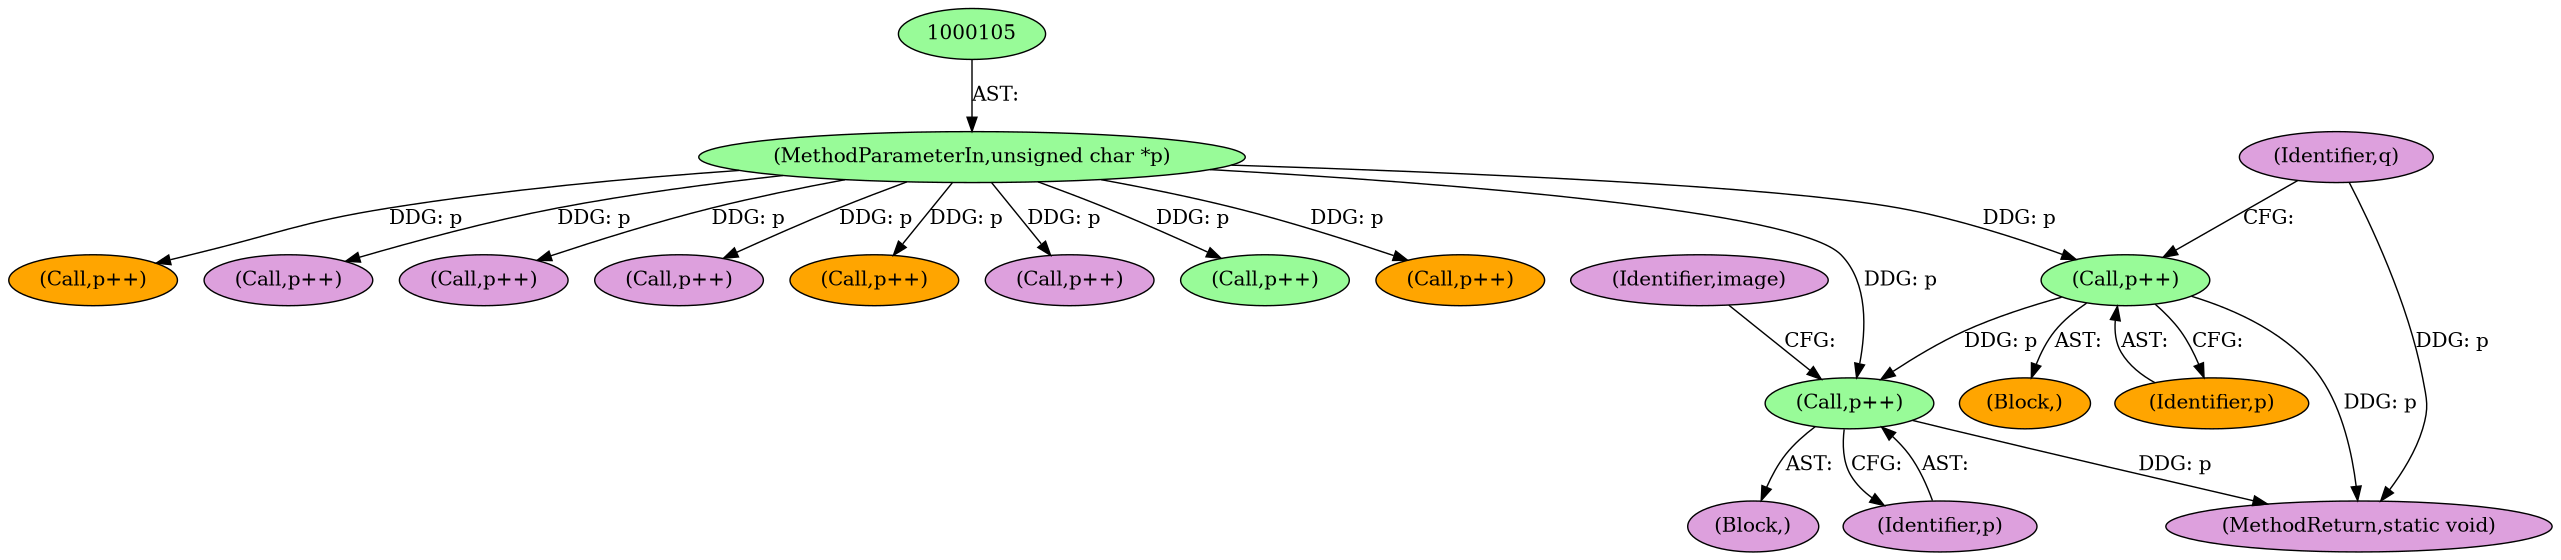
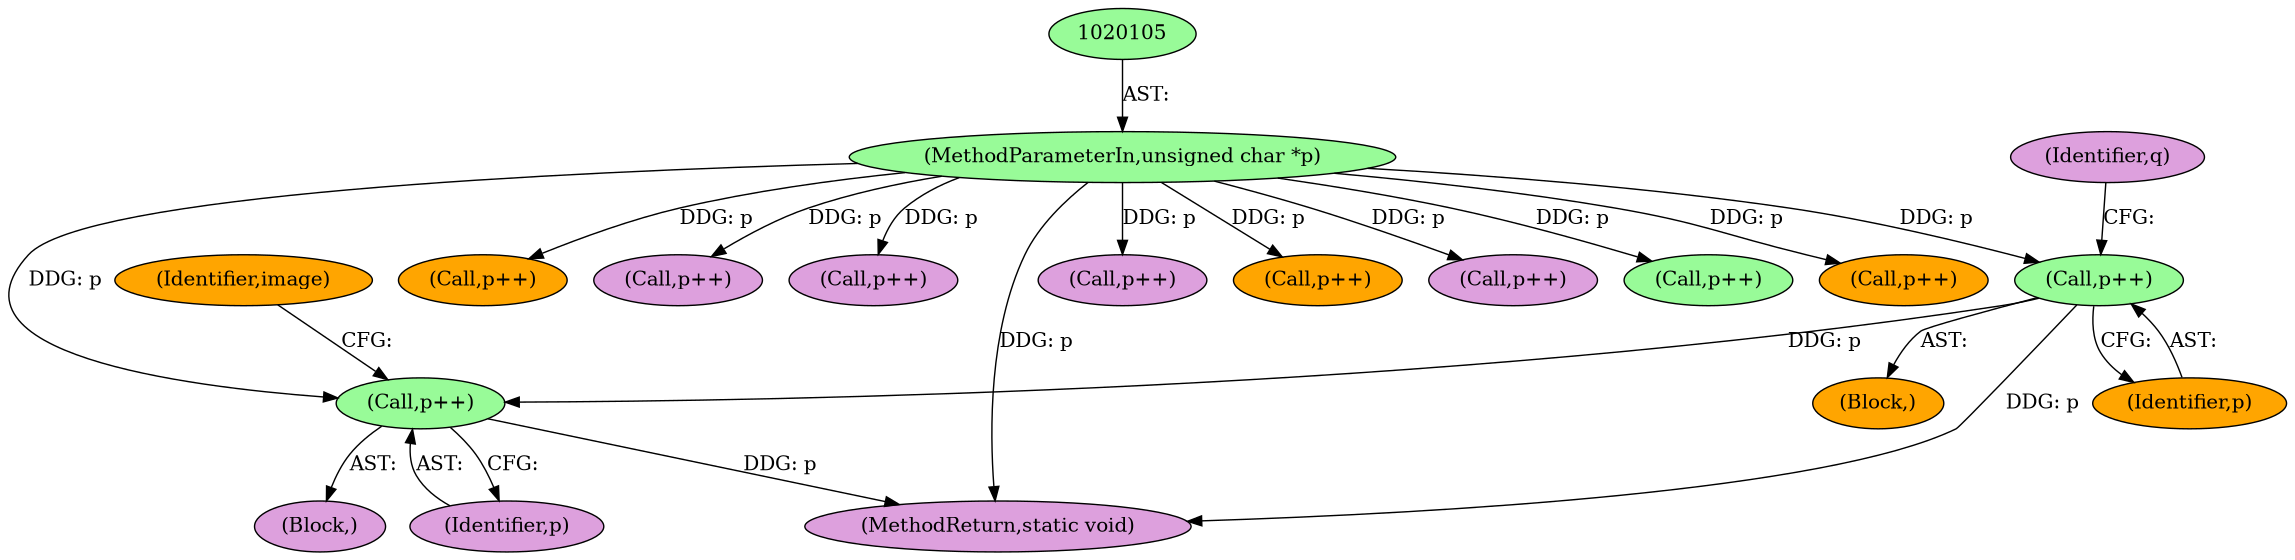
  digraph {
    node [fillcolor=plum style=filled]
    n1 [fillcolor=palegreen label="(Call,p++)"]
    n2 [label="(Identifier,p)"]
    n3 [label="(MethodReturn,static void)"]
    n4 [label="(Block,)"]
    n5 [fillcolor=palegreen label="(Call,p++)"]
    n6 [fillcolor=orange label="(Identifier,p)"]
    n7 [fillcolor=orange label="(Block,)"]
    n8 [fillcolor=palegreen label="(MethodParameterIn,unsigned char *p)"]
    n9 [fillcolor=orange label="(Call,p++)"]
    n10 [label="(Call,p++)"]
    n11 [label="(Call,p++)"]
    n12 [label="(Call,p++)"]
    n13 [fillcolor=orange label="(Call,p++)"]
    n14 [label="(Call,p++)"]
    n15 [fillcolor=palegreen label="(Call,p++)"]
    n16 [fillcolor=orange label="(Call,p++)"]
-   1000105 [fillcolor=palegreen]
-   n18 [label="(Identifier,image)"]
+   1000105 [fillcolor=palegreen label=1020105]
+   n18 [fillcolor=orange label="(Identifier,image)"]
    n19 [label="(Identifier,q)"]
    n1 -> n2 [label="CFG: "]
    n1 -> n3 [label="DDG: p"]
    n1 -> n4 [label="AST: "]
    n2 -> n1 [label="AST: "]
    n5 -> n1 [label="DDG: p"]
    n5 -> n3 [label="DDG: p"]
    n5 -> n6 [label="CFG: "]
    n5 -> n7 [label="AST: "]
    n6 -> n5 [label="AST: "]
    n8 -> n1 [label="DDG: p"]
-   n19 -> n3 [label="DDG: p"]
+   n8 -> n3 [label="DDG: p"]
    n8 -> n5 [label="DDG: p"]
    n8 -> n9 [label="DDG: p"]
    n8 -> n10 [label="DDG: p"]
    n8 -> n11 [label="DDG: p"]
    n8 -> n12 [label="DDG: p"]
    n8 -> n13 [label="DDG: p"]
    n8 -> n14 [label="DDG: p"]
    n8 -> n15 [label="DDG: p"]
    n8 -> n16 [label="DDG: p"]
    1000105 -> n8 [label="AST: "]
    n18 -> n1 [label="CFG: "]
    n19 -> n5 [label="CFG: "]
  }
